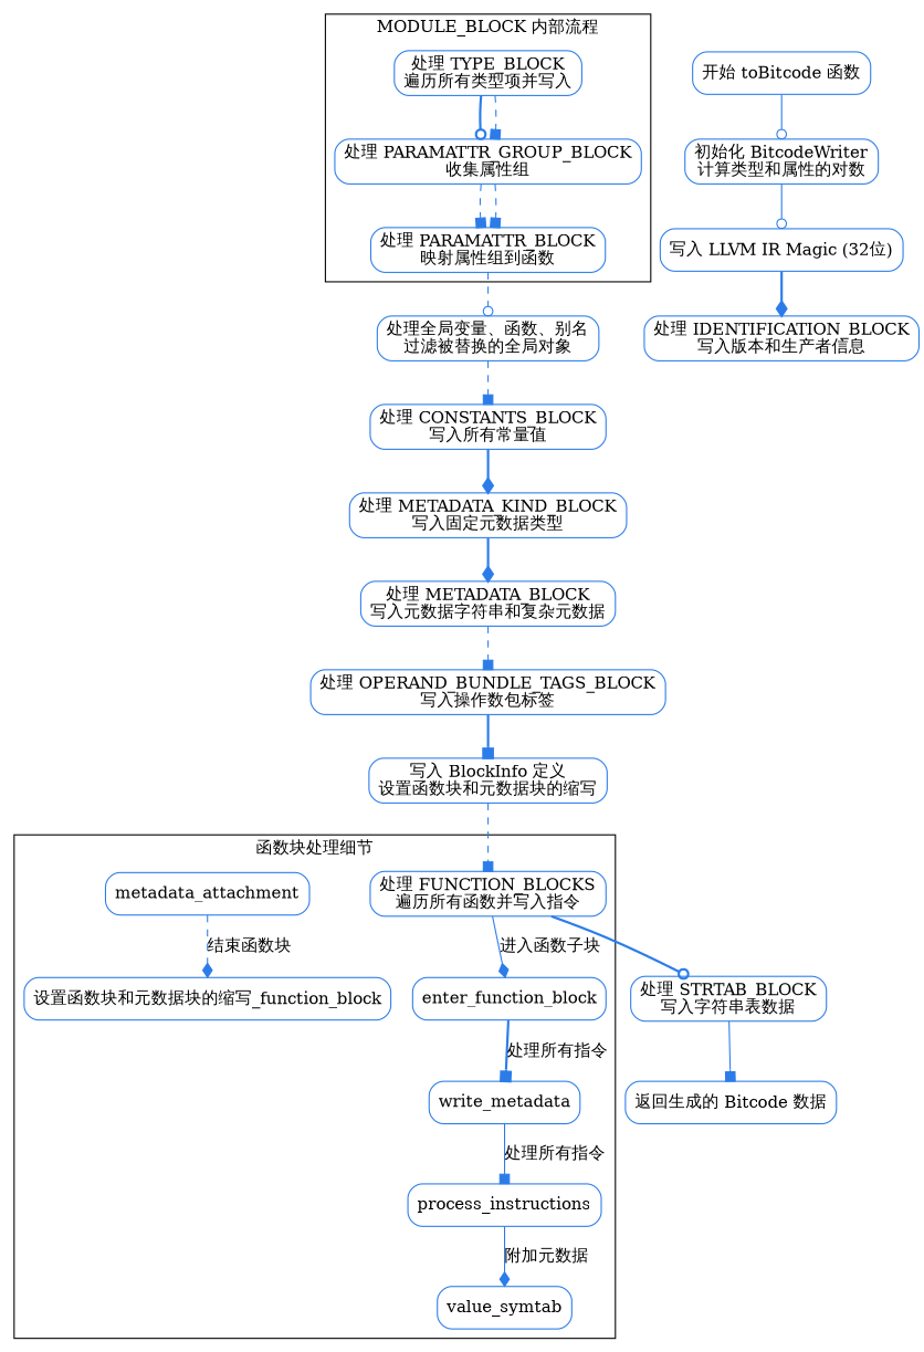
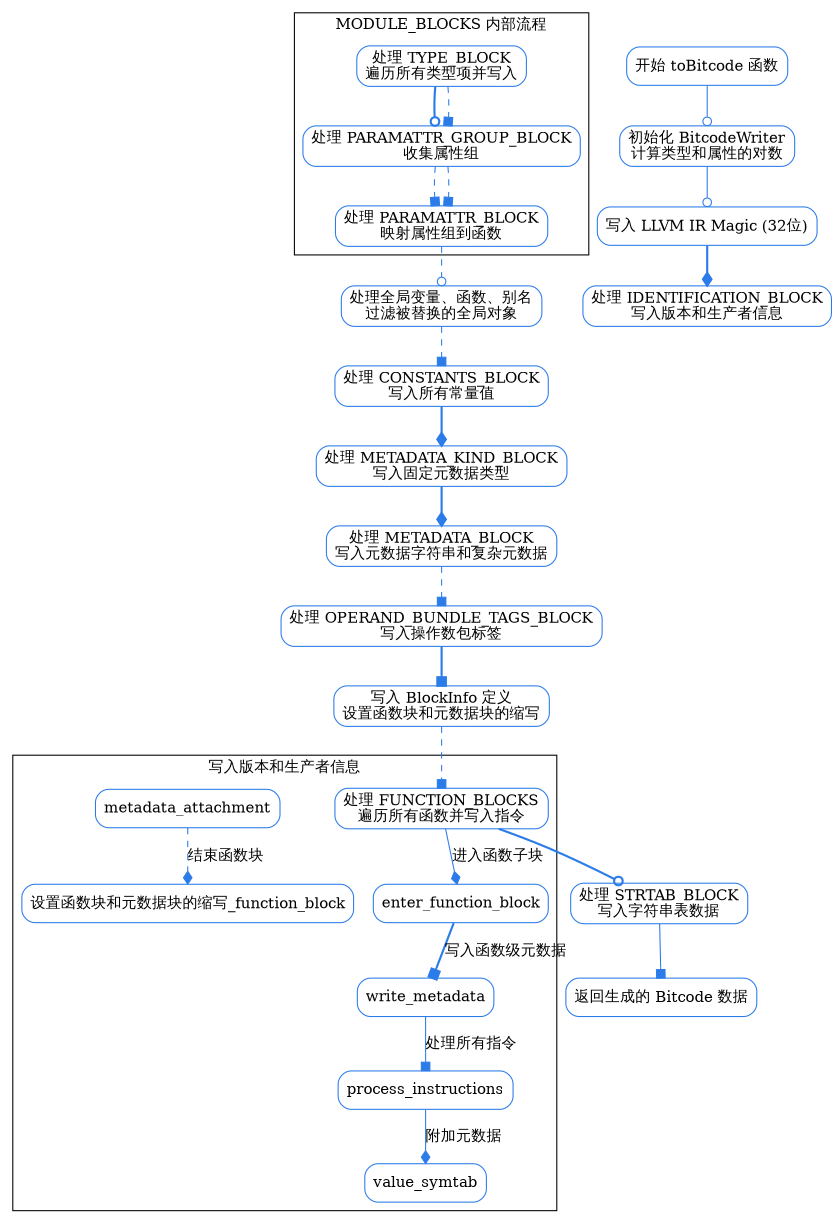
  digraph {
    node [color="#2B7CE9" fillcolor="#E5F5FD" shape=rectangle style=rounded]
    edge [arrowhead=box color="#2B7CE9" style=dashed]
    n1 [label="处理 TYPE_BLOCK\n遍历所有类型项并写入"]
    n2 [label="处理 PARAMATTR_GROUP_BLOCK\n收集属性组"]
    n3 [label="处理 PARAMATTR_BLOCK\n映射属性组到函数"]
    n4 [label="处理 FUNCTION_BLOCKS\n遍历所有函数并写入指令"]
    enter_function_block
    write_metadata
    process_instructions
    value_symtab
    metadata_attachment
    n10 [label="设置函数块和元数据块的缩写_function_block"]
    n11 [label="处理全局变量、函数、别名\n过滤被替换的全局对象"]
    n12 [label="处理 STRTAB_BLOCK\n写入字符串表数据"]
    n13 [label="开始 toBitcode 函数"]
    n14 [label="初始化 BitcodeWriter\n计算类型和属性的对数"]
    n15 [label="写入 LLVM IR Magic (32位)"]
    n16 [label="处理 IDENTIFICATION_BLOCK\n写入版本和生产者信息"]
    n17 [label="处理 CONSTANTS_BLOCK\n写入所有常量值"]
    n18 [label="处理 METADATA_KIND_BLOCK\n写入固定元数据类型"]
    n19 [label="处理 METADATA_BLOCK\n写入元数据字符串和复杂元数据"]
    n20 [label="处理 OPERAND_BUNDLE_TAGS_BLOCK\n写入操作数包标签"]
    n21 [label="写入 BlockInfo 定义\n设置函数块和元数据块的缩写"]
    n22 [label="返回生成的 Bitcode 数据"]
    subgraph cluster_1 {
-     label="MODULE_BLOCK 内部流程"
+     label="MODULE_BLOCKS 内部流程"
      n1
      n2
      n3
    }
    subgraph cluster_2 {
-     label="函数块处理细节"
+     label="写入版本和生产者信息"
      n4
      enter_function_block
      write_metadata
      process_instructions
      value_symtab
      metadata_attachment
      n10
    }
    n1 -> n2 [arrowhead=odot style=bold]
    n1 -> n2
    n2 -> n3
    n2 -> n3
    n3 -> n11 [arrowhead=odot]
    n4 -> enter_function_block [arrowhead=diamond label="进入函数子块" style=solid]
    n4 -> n12 [arrowhead=odot style=bold]
-   enter_function_block -> write_metadata [label="处理所有指令" style=bold]
+   enter_function_block -> write_metadata [label="写入函数级元数据" style=bold]
    write_metadata -> process_instructions [label="处理所有指令" style=solid]
    process_instructions -> value_symtab [arrowhead=diamond label="附加元数据" style=solid]
    metadata_attachment -> n10 [arrowhead=diamond label="结束函数块"]
    n11 -> n17
    n12 -> n22 [style=solid]
    n13 -> n14 [arrowhead=odot style=solid]
    n14 -> n15 [arrowhead=odot style=solid]
    n15 -> n16 [arrowhead=diamond style=bold]
    n17 -> n18 [arrowhead=diamond style=bold]
    n18 -> n19 [arrowhead=diamond style=bold]
    n19 -> n20
    n20 -> n21 [style=bold]
    n21 -> n4
  }
